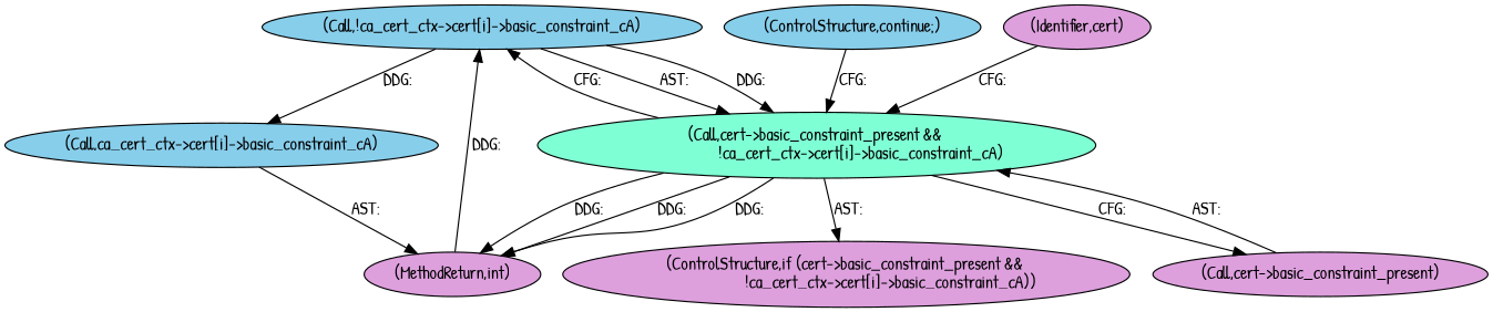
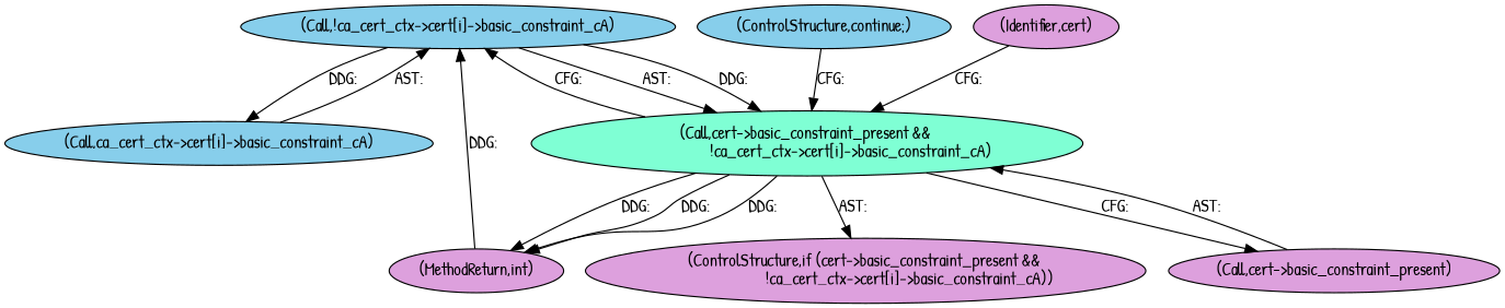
  digraph {
    fontname="Patrick Hand"
    node [fillcolor=plum fontname="Patrick Hand" style=filled]
    edge [fontname="Patrick Hand"]
    n1 [fillcolor=skyblue label="(Call,!ca_cert_ctx->cert[i]->basic_constraint_cA)"]
    n2 [fillcolor=aquamarine label="(Call,cert->basic_constraint_present && \n                        !ca_cert_ctx->cert[i]->basic_constraint_cA)"]
    n3 [fillcolor=skyblue label="(Call,ca_cert_ctx->cert[i]->basic_constraint_cA)"]
    n4 [label="(MethodReturn,int)"]
    n5 [label="(ControlStructure,if (cert->basic_constraint_present && \n                        !ca_cert_ctx->cert[i]->basic_constraint_cA))"]
    n6 [label="(Call,cert->basic_constraint_present)"]
    n7 [fillcolor=skyblue label="(ControlStructure,continue;)"]
    n8 [label="(Identifier,cert)"]
    n1 -> n2 [label="AST: "]
    n1 -> n2 [label="DDG: "]
    n1 -> n3 [label="DDG: "]
    n2 -> n1 [label="CFG: "]
    n2 -> n4 [label="DDG: "]
    n2 -> n4 [label="DDG: "]
    n2 -> n4 [label="DDG: "]
    n2 -> n5 [label="AST: "]
    n2 -> n6 [label="CFG: "]
-   n3 -> n4 [label="AST: "]
+   n3 -> n1 [label="AST: "]
    n4 -> n1 [label="DDG: "]
    n6 -> n2 [label="AST: "]
    n7 -> n2 [label="CFG: "]
    n8 -> n2 [label="CFG: "]
  }
